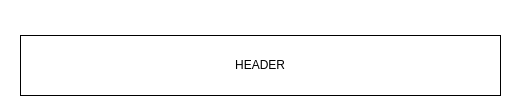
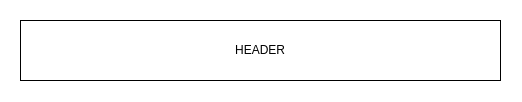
  <mxCell id="0" />
  <mxCell id="1" parent="0" />
- <mxCell id="2" value="HEADER" style="rounded=0;whiteSpace=wrap;html=1;" vertex="1" parent="1"><mxGeometry x="20" y="35" width="480" height="60" as="geometry" /></mxCell>
+ <mxCell id="2" value="HEADER" style="rounded=0;whiteSpace=wrap;html=1;" vertex="1" parent="1"><mxGeometry x="20" y="20" width="480" height="60" as="geometry" /></mxCell>
